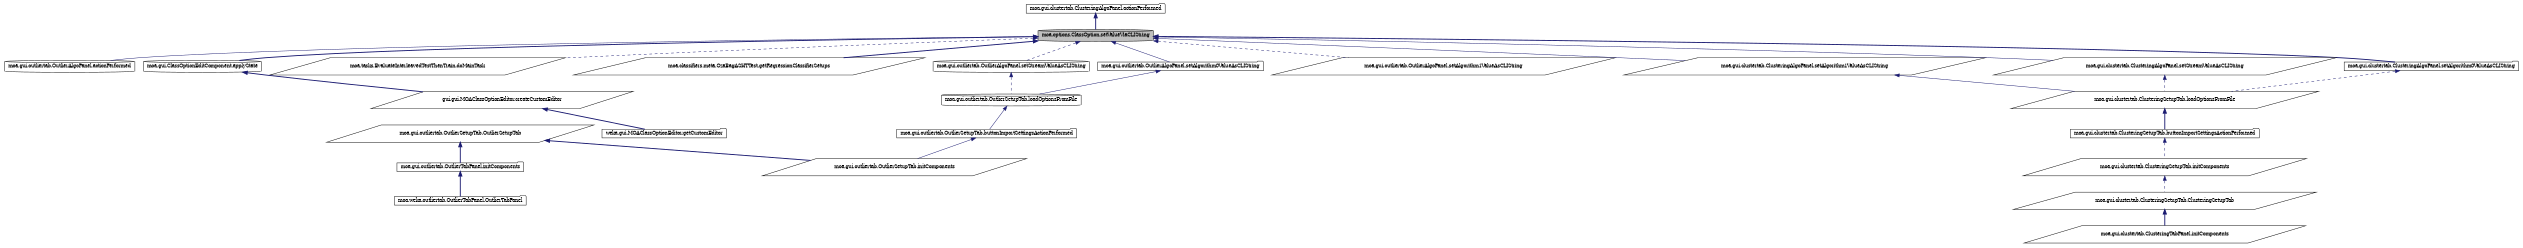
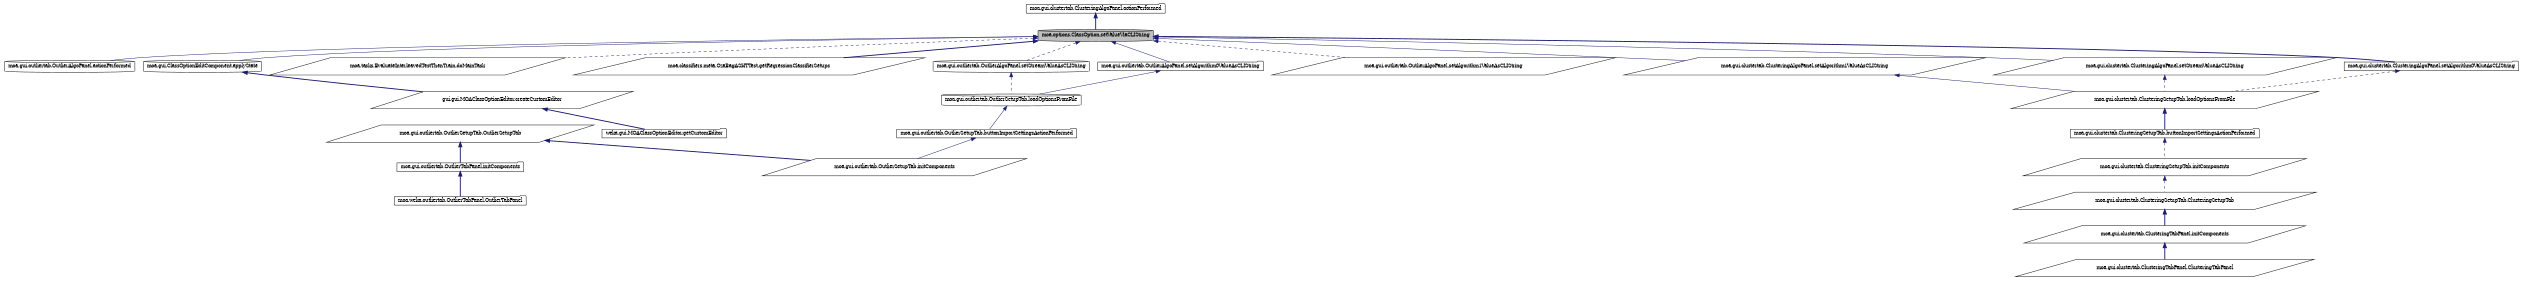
  digraph {
    fontname="DejaVu Serif"
    rankdir=TB
    node [color=black fillcolor=white fontname="DejaVu Serif" fontsize=10 shape=parallelogram style=filled]
    edge [color=midnightblue dir=back fontname="DejaVu Serif" fontsize=10 labelfontname=Helvetica labelfontsize=10 style=bold]
    n1 [fillcolor=grey75 fontcolor=black height=0.2 label="moa.options.ClassOption.setValueViaCLIString" shape=cylinder width=0.4]
    n2 [height=0.2 label="moa.gui.outliertab.OutlierAlgoPanel.actionPerformed" shape=cylinder width=0.4]
    n3 [height=0.2 label="moa.gui.ClassOptionEditComponent.applyState" shape=cylinder width=0.4]
    n4 [height=0.2 label="moa.tasks.EvaluateInterleavedTestThenTrain.doMainTask" width=0.4]
    n5 [height=0.2 label="moa.classifiers.meta.OzaBagASHTTest.getRegressionClassifierSetups" width=0.4]
    n6 [height=0.2 label="moa.gui.outliertab.OutlierAlgoPanel.setAlgorithm0ValueAsCLIString" shape=folder width=0.4]
    n7 [height=0.2 label="moa.gui.clustertab.ClusteringAlgoPanel.setAlgorithm0ValueAsCLIString" shape=folder width=0.4]
    n8 [height=0.2 label="moa.gui.outliertab.OutlierAlgoPanel.setAlgorithm1ValueAsCLIString" width=0.4]
    n9 [height=0.2 label="moa.gui.clustertab.ClusteringAlgoPanel.setAlgorithm1ValueAsCLIString" width=0.4]
    n10 [height=0.2 label="moa.gui.outliertab.OutlierAlgoPanel.setStreamValueAsCLIString" shape=cylinder width=0.4]
    n11 [height=0.2 label="moa.gui.clustertab.ClusteringAlgoPanel.setStreamValueAsCLIString" width=0.4]
    n12 [height=0.2 label="moa.gui.clustertab.ClusteringAlgoPanel.actionPerformed" shape=folder width=0.4]
    n13 [height=0.2 label="gui.gui.MOAClassOptionEditor.createCustomEditor" width=0.4]
    n14 [height=0.2 label="moa.gui.outliertab.OutlierSetupTab.loadOptionsFromFile" shape=cylinder width=0.4]
    n15 [height=0.2 label="moa.gui.clustertab.ClusteringSetupTab.loadOptionsFromFile" width=0.4]
    n16 [height=0.2 label="weka.gui.MOAClassOptionEditor.getCustomEditor" shape=folder width=0.4]
    n17 [height=0.2 label="moa.gui.outliertab.OutlierSetupTab.buttonImportSettingsActionPerformed" shape=folder width=0.4]
    n18 [height=0.2 label="moa.gui.outliertab.OutlierSetupTab.initComponents" width=0.4]
    n19 [height=0.2 label="moa.gui.outliertab.OutlierSetupTab.OutlierSetupTab" width=0.4]
    n20 [height=0.2 label="moa.gui.outliertab.OutlierTabPanel.initComponents" shape=folder width=0.4]
    n21 [height=0.2 label="moa.weka.outliertab.OutlierTabPanel.OutlierTabPanel" shape=folder width=0.4]
    n22 [height=0.2 label="moa.gui.clustertab.ClusteringSetupTab.buttonImportSettingsActionPerformed" shape=folder width=0.4]
    n23 [height=0.2 label="moa.gui.clustertab.ClusteringSetupTab.initComponents" width=0.4]
    n24 [height=0.2 label="moa.gui.clustertab.ClusteringSetupTab.ClusteringSetupTab" width=0.4]
    n25 [height=0.2 label="moa.gui.clustertab.ClusteringTabPanel.initComponents" width=0.4]
+   n26 [height=0.2 label="moa.gui.clustertab.ClusteringTabPanel.ClusteringTabPanel" width=0.4]
    n1 -> n2 [style=solid]
-   n1 -> n3
+   n1 -> n3 [style=solid]
    n1 -> n4 [style=dashed]
    n1 -> n5
    n1 -> n6 [style=solid]
    n1 -> n7
    n1 -> n8 [style=dashed]
    n1 -> n9 [style=solid]
    n1 -> n10 [style=dashed]
    n1 -> n11 [style=solid]
    n3 -> n13
    n6 -> n14 [style=solid]
    n7 -> n15 [style=dashed]
    n9 -> n15 [style=solid]
    n10 -> n14 [style=dashed]
    n11 -> n15 [style=dashed]
    n12 -> n1
    n13 -> n16
    n14 -> n17 [style=solid]
    n15 -> n22
    n17 -> n18 [style=solid]
    n19 -> n18
    n19 -> n20
    n20 -> n21
    n22 -> n23 [style=dashed]
    n23 -> n24 [style=dashed]
    n24 -> n25
+   n25 -> n26
  }
